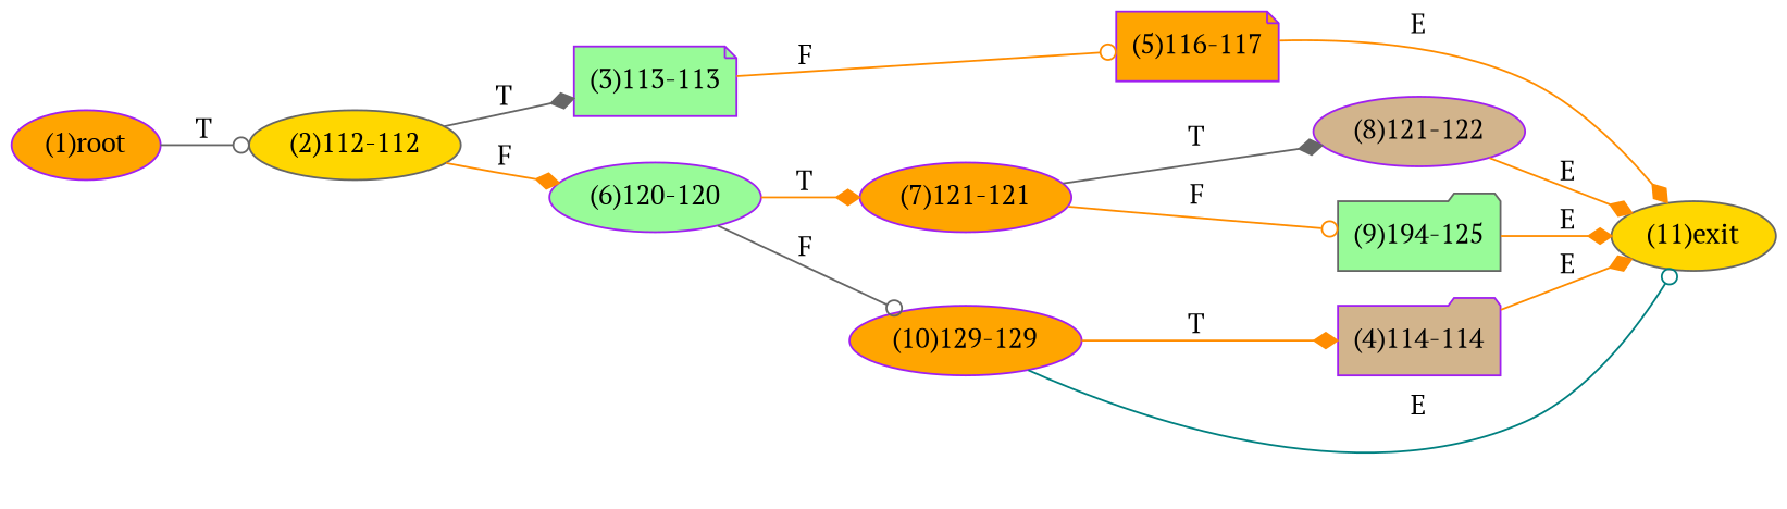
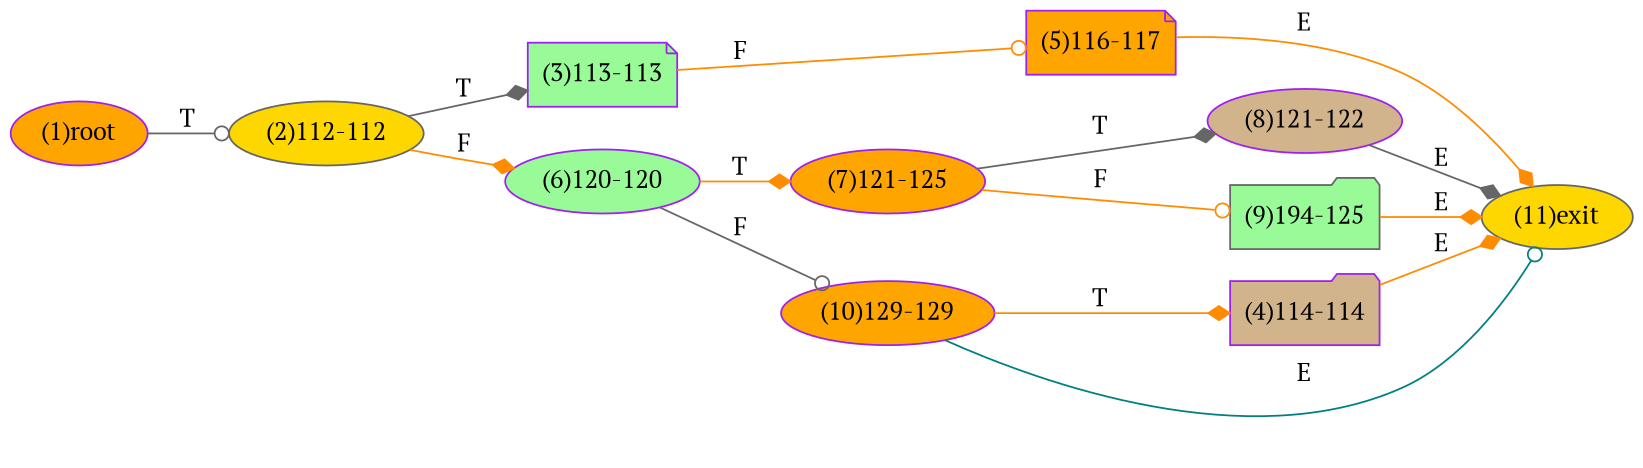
  digraph {
    fontname="PT Serif"
    rankdir=LR
    node [color=purple fillcolor=orange fontname="PT Serif" shape=ellipse style=filled]
    edge [arrowhead=diamond color=darkorange fontname="PT Serif"]
    n1 [label="(1)root"]
    n2 [color=gray40 fillcolor=gold label="(2)112-112"]
    n3 [fillcolor=palegreen label="(3)113-113" shape=note]
    n4 [fillcolor=palegreen label="(6)120-120"]
    n5 [label="(5)116-117" shape=note]
-   n6 [label="(7)121-121"]
+   n6 [label="(7)121-125"]
    n7 [label="(10)129-129"]
    n8 [fillcolor=tan label="(4)114-114" shape=folder]
    n9 [color=gray40 fillcolor=gold label="(11)exit"]
    n10 [fillcolor=tan label="(8)121-122"]
    n11 [color=gray40 fillcolor=palegreen label="(9)194-125" shape=folder]
    n1 -> n2 [arrowhead=odot color=gray40 label=T]
    n2 -> n3 [color=gray40 label=T]
    n2 -> n4 [label=F]
    n3 -> n5 [arrowhead=odot label=F]
    n4 -> n6 [label=T]
    n4 -> n7 [arrowhead=odot color=gray40 label=F]
    n5 -> n9 [label=E]
    n6 -> n10 [color=gray40 label=T]
    n6 -> n11 [arrowhead=odot label=F]
    n7 -> n8 [label=T]
    n7 -> n9 [arrowhead=odot color=teal label=E]
    n8 -> n9 [label=E]
-   n10 -> n9 [label=E]
+   n10 -> n9 [color=gray40 label=E]
    n11 -> n9 [label=E]
  }
